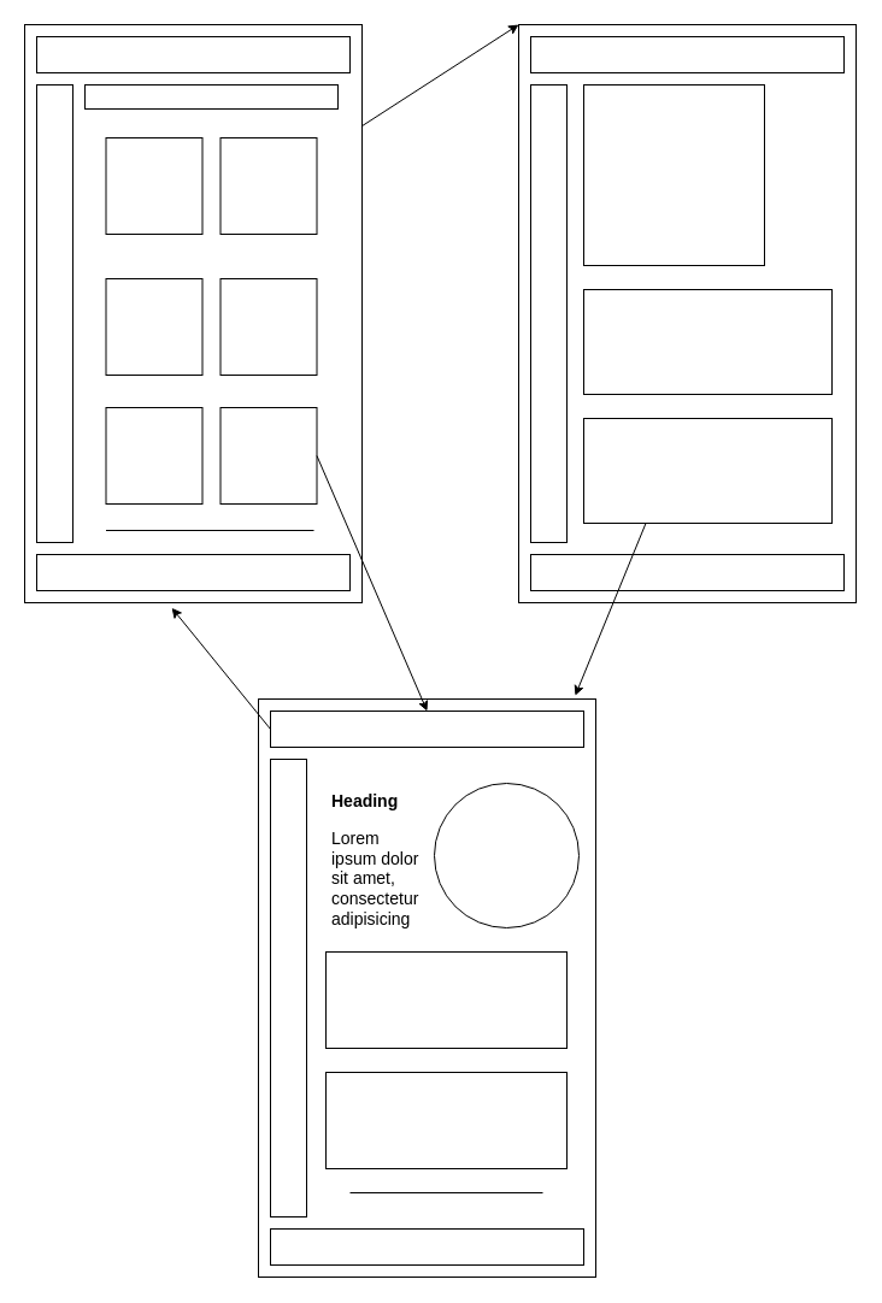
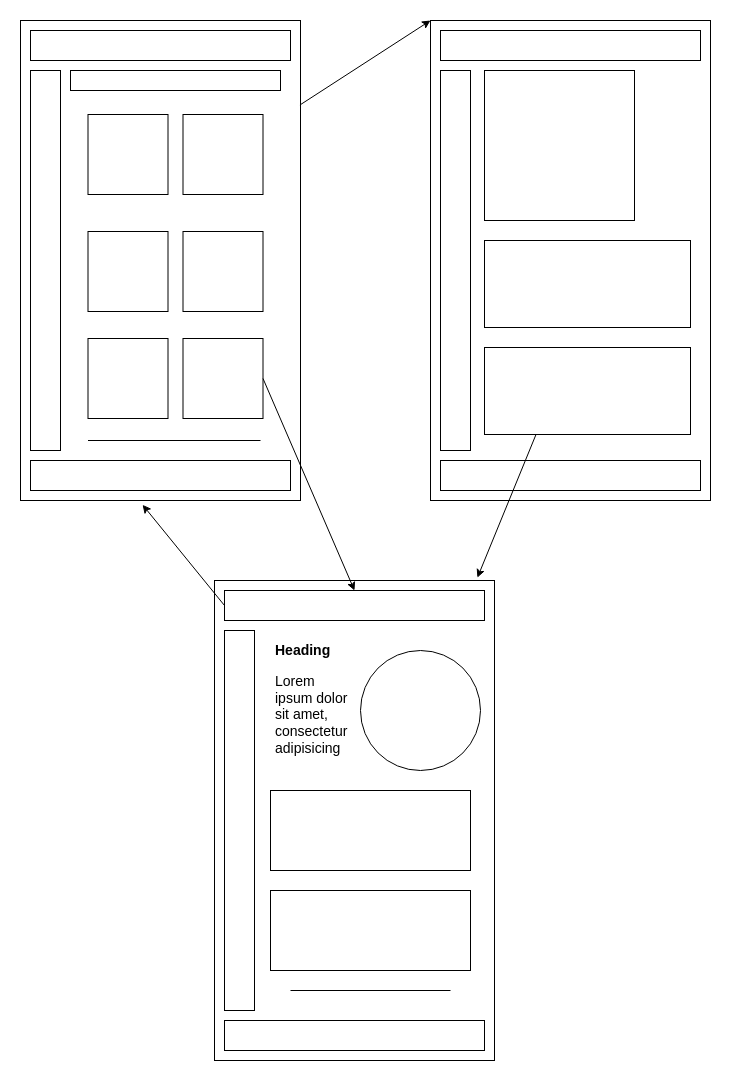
  <mxCell id="0" />
  <mxCell id="1" parent="0" />
  <mxCell id="2" value="" style="rounded=0;whiteSpace=wrap;html=1;" vertex="1" parent="1"><mxGeometry x="20" y="20" width="280" height="480" as="geometry" /></mxCell>
  <mxCell id="3" value="" style="rounded=0;whiteSpace=wrap;html=1;" vertex="1" parent="1"><mxGeometry x="430" y="20" width="280" height="480" as="geometry" /></mxCell>
  <mxCell id="4" value="" style="rounded=0;whiteSpace=wrap;html=1;" vertex="1" parent="1"><mxGeometry x="214" y="580" width="280" height="480" as="geometry" /></mxCell>
  <mxCell id="5" value="" style="rounded=0;whiteSpace=wrap;html=1;" vertex="1" parent="1"><mxGeometry x="30" y="30" width="260" height="30" as="geometry" /></mxCell>
  <mxCell id="6" value="" style="rounded=0;whiteSpace=wrap;html=1;" vertex="1" parent="1"><mxGeometry x="440" y="30" width="260" height="30" as="geometry" /></mxCell>
  <mxCell id="7" value="" style="rounded=0;whiteSpace=wrap;html=1;" vertex="1" parent="1"><mxGeometry x="224" y="590" width="260" height="30" as="geometry" /></mxCell>
  <mxCell id="8" value="" style="rounded=0;whiteSpace=wrap;html=1;" vertex="1" parent="1"><mxGeometry x="30" y="70" width="30" height="380" as="geometry" /></mxCell>
  <mxCell id="9" value="" style="rounded=0;whiteSpace=wrap;html=1;" vertex="1" parent="1"><mxGeometry x="30" y="460" width="260" height="30" as="geometry" /></mxCell>
  <mxCell id="10" value="" style="rounded=0;whiteSpace=wrap;html=1;" vertex="1" parent="1"><mxGeometry x="440" y="460" width="260" height="30" as="geometry" /></mxCell>
  <mxCell id="11" value="" style="rounded=0;whiteSpace=wrap;html=1;" vertex="1" parent="1"><mxGeometry x="224" y="1020" width="260" height="30" as="geometry" /></mxCell>
  <mxCell id="12" value="" style="rounded=0;whiteSpace=wrap;html=1;" vertex="1" parent="1"><mxGeometry x="224" y="630" width="30" height="380" as="geometry" /></mxCell>
  <mxCell id="13" value="" style="rounded=0;whiteSpace=wrap;html=1;" vertex="1" parent="1"><mxGeometry x="440" y="70" width="30" height="380" as="geometry" /></mxCell>
  <mxCell id="14" value="" style="whiteSpace=wrap;html=1;aspect=fixed;" vertex="1" parent="1"><mxGeometry x="87.5" y="114" width="80" height="80" as="geometry" /></mxCell>
  <mxCell id="15" value="" style="whiteSpace=wrap;html=1;aspect=fixed;" vertex="1" parent="1"><mxGeometry x="87.5" y="231" width="80" height="80" as="geometry" /></mxCell>
  <mxCell id="16" value="" style="whiteSpace=wrap;html=1;aspect=fixed;" vertex="1" parent="1"><mxGeometry x="87.5" y="338" width="80" height="80" as="geometry" /></mxCell>
  <mxCell id="17" value="" style="whiteSpace=wrap;html=1;aspect=fixed;" vertex="1" parent="1"><mxGeometry x="182.5" y="114" width="80" height="80" as="geometry" /></mxCell>
  <mxCell id="18" value="" style="whiteSpace=wrap;html=1;aspect=fixed;" vertex="1" parent="1"><mxGeometry x="182.5" y="231" width="80" height="80" as="geometry" /></mxCell>
  <mxCell id="19" value="" style="whiteSpace=wrap;html=1;aspect=fixed;" vertex="1" parent="1"><mxGeometry x="182.5" y="338" width="80" height="80" as="geometry" /></mxCell>
  <mxCell id="20" value="" style="rounded=0;whiteSpace=wrap;html=1;" vertex="1" parent="1"><mxGeometry x="70" y="70" width="210" height="20" as="geometry" /></mxCell>
  <mxCell id="21" value="" style="whiteSpace=wrap;html=1;aspect=fixed;" vertex="1" parent="1"><mxGeometry x="484" y="70" width="150" height="150" as="geometry" /></mxCell>
  <mxCell id="22" value="" style="rounded=0;whiteSpace=wrap;html=1;fontStyle=1" vertex="1" parent="1"><mxGeometry x="484" y="240" width="206" height="87" as="geometry" /></mxCell>
  <mxCell id="23" value="" style="rounded=0;whiteSpace=wrap;html=1;" vertex="1" parent="1"><mxGeometry x="484" y="347" width="206" height="87" as="geometry" /></mxCell>
  <mxCell id="24" value="" style="endArrow=none;html=1;rounded=0;" edge="1" parent="1"><mxGeometry width="50" height="50" relative="1" as="geometry"><mxPoint x="87.5" y="440" as="sourcePoint" /><mxPoint x="260" y="440" as="targetPoint" /></mxGeometry></mxCell>
  <mxCell id="25" value="" style="ellipse;whiteSpace=wrap;html=1;aspect=fixed;" vertex="1" parent="1"><mxGeometry x="360" y="650" width="120" height="120" as="geometry" /></mxCell>
  <mxCell id="26" value="" style="rounded=0;whiteSpace=wrap;html=1;" vertex="1" parent="1"><mxGeometry x="270" y="790" width="200" height="80" as="geometry" /></mxCell>
  <mxCell id="27" value="" style="rounded=0;whiteSpace=wrap;html=1;" vertex="1" parent="1"><mxGeometry x="270" y="890" width="200" height="80" as="geometry" /></mxCell>
  <mxCell id="28" value="" style="endArrow=none;html=1;rounded=0;" edge="1" parent="1"><mxGeometry width="50" height="50" relative="1" as="geometry"><mxPoint x="450" y="990" as="sourcePoint" /><mxPoint x="290" y="990" as="targetPoint" /></mxGeometry></mxCell>
- <mxCell id="29" value="&lt;h1 style=&quot;margin-top: 0px; font-size: 14px;&quot;&gt;Heading&lt;/h1&gt;&lt;p style=&quot;font-size: 14px;&quot;&gt;Lorem ipsum dolor sit amet, consectetur adipisicing elit, sed do eiusmod tempor incididunt ut labore et dolore magna aliqua.&lt;/p&gt;" style="text;html=1;whiteSpace=wrap;overflow=hidden;rounded=0;fontSize=14;" vertex="1" parent="1"><mxGeometry x="272.5" y="650" width="77.5" height="120" as="geometry" /></mxCell>
+ <mxCell id="29" value="&lt;h1 style=&quot;margin-top: 0px; font-size: 14px;&quot;&gt;Heading&lt;/h1&gt;&lt;p style=&quot;font-size: 14px;&quot;&gt;Lorem ipsum dolor sit amet, consectetur adipisicing elit, sed do eiusmod tempor incididunt ut labore et dolore magna aliqua.&lt;/p&gt;" style="text;html=1;whiteSpace=wrap;overflow=hidden;rounded=0;fontSize=14;" vertex="1" parent="1"><mxGeometry x="272.5" y="635" width="77.5" height="120" as="geometry" /></mxCell>
  <mxCell id="30" value="" style="endArrow=classic;html=1;rounded=0;exitX=1;exitY=0.5;exitDx=0;exitDy=0;entryX=0.5;entryY=0;entryDx=0;entryDy=0;" edge="1" parent="1" source="19" target="7"><mxGeometry width="50" height="50" relative="1" as="geometry"><mxPoint x="280" y="410" as="sourcePoint" /><mxPoint x="330" y="360" as="targetPoint" /></mxGeometry></mxCell>
  <mxCell id="31" value="" style="endArrow=classic;html=1;rounded=0;entryX=0.436;entryY=1.009;entryDx=0;entryDy=0;entryPerimeter=0;exitX=0;exitY=0.5;exitDx=0;exitDy=0;" edge="1" parent="1" source="7" target="2"><mxGeometry width="50" height="50" relative="1" as="geometry"><mxPoint x="280" y="410" as="sourcePoint" /><mxPoint x="330" y="360" as="targetPoint" /></mxGeometry></mxCell>
  <mxCell id="32" value="" style="endArrow=classic;html=1;rounded=0;exitX=0.25;exitY=1;exitDx=0;exitDy=0;entryX=0.939;entryY=-0.006;entryDx=0;entryDy=0;entryPerimeter=0;" edge="1" parent="1" source="23" target="4"><mxGeometry width="50" height="50" relative="1" as="geometry"><mxPoint x="280" y="410" as="sourcePoint" /><mxPoint x="630" y="620" as="targetPoint" /></mxGeometry></mxCell>
  <mxCell id="33" value="" style="endArrow=classic;html=1;rounded=0;exitX=0.998;exitY=0.176;exitDx=0;exitDy=0;entryX=0;entryY=0;entryDx=0;entryDy=0;exitPerimeter=0;" edge="1" parent="1" source="2" target="3"><mxGeometry width="50" height="50" relative="1" as="geometry"><mxPoint x="280" y="410" as="sourcePoint" /><mxPoint x="330" y="360" as="targetPoint" /></mxGeometry></mxCell>
